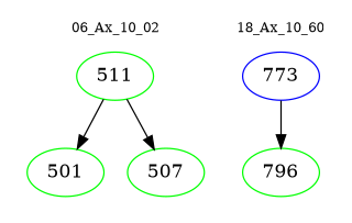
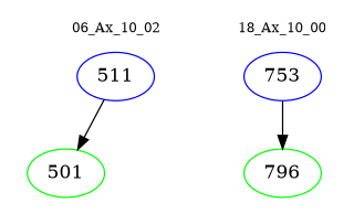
  digraph {
    node [color=green]
    edge [color=black]
-   n1 [label=511]
+   n1 [color=blue label=511]
    n2 [label=501]
-   n3 [label=507]
-   n4 [color=blue label=773]
+   n4 [color=blue label=753]
    n5 [label=796]
    subgraph cluster_1 {
      color=white
      fontsize=10
      label="06_Ax_10_02"
      n1
      n2
-     n3
    }
    subgraph cluster_2 {
      color=white
      fontsize=10
-     label="18_Ax_10_60"
+     label="18_Ax_10_00"
      n4
      n5
    }
    n1 -> n2
-   n1 -> n3
    n4 -> n5
  }
